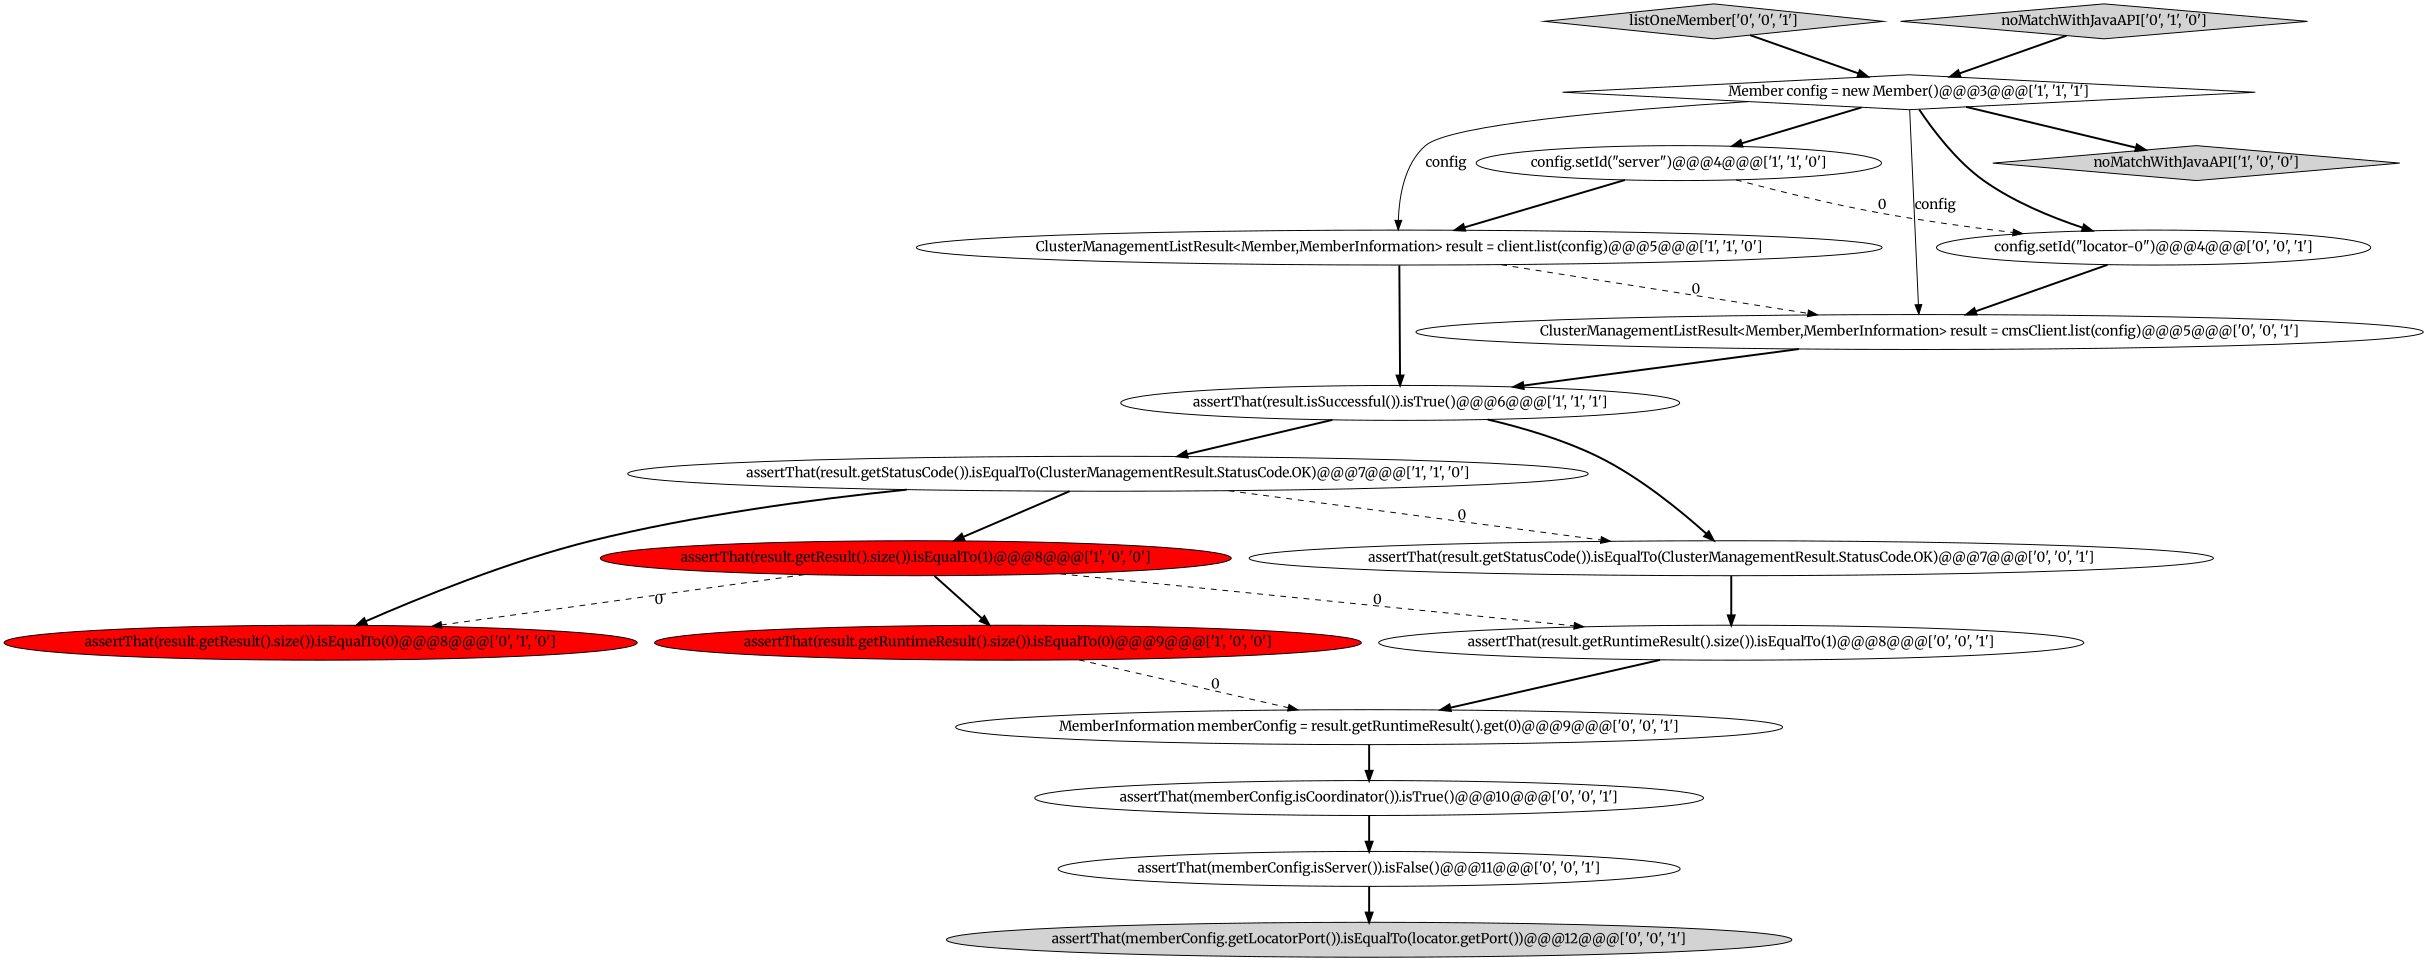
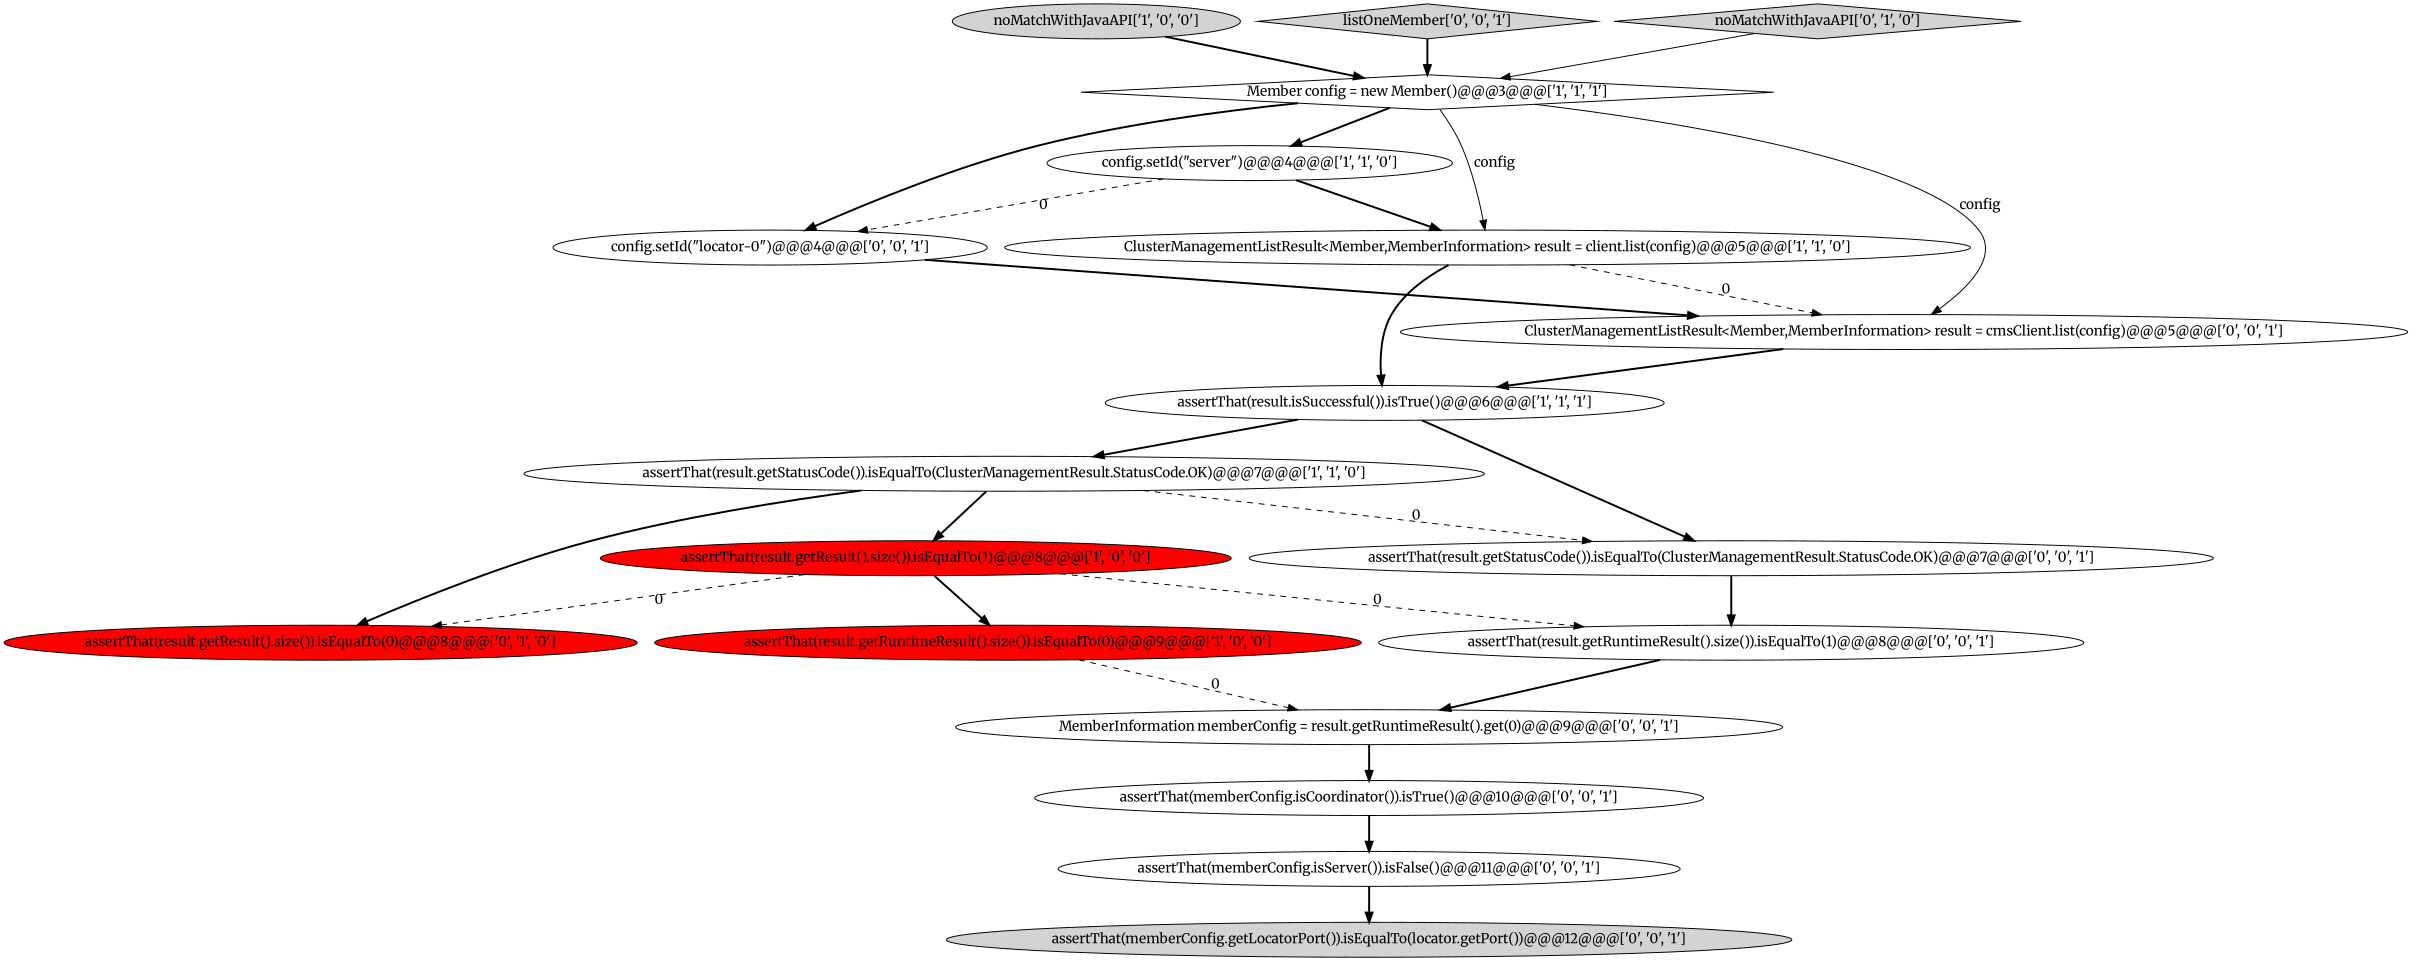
  digraph {
    fontname=Merriweather
    node [fillcolor=white fontname=Merriweather shape=ellipse style=filled]
    edge [fontname=Merriweather style=bold]
    n1 [label="Member config = new Member()@@@3@@@['1', '1', '1']" shape=diamond]
    n2 [label="ClusterManagementListResult<Member,MemberInformation> result = client.list(config)@@@5@@@['1', '1', '0']"]
    n3 [label="config.setId(\"locator-0\")@@@4@@@['0', '0', '1']"]
    n4 [label="ClusterManagementListResult<Member,MemberInformation> result = cmsClient.list(config)@@@5@@@['0', '0', '1']"]
    n5 [label="config.setId(\"server\")@@@4@@@['1', '1', '0']"]
    n6 [label="assertThat(result.isSuccessful()).isTrue()@@@6@@@['1', '1', '1']"]
    n7 [label="assertThat(result.getStatusCode()).isEqualTo(ClusterManagementResult.StatusCode.OK)@@@7@@@['0', '0', '1']"]
    n8 [label="assertThat(result.getStatusCode()).isEqualTo(ClusterManagementResult.StatusCode.OK)@@@7@@@['1', '1', '0']"]
-   n9 [fillcolor=lightgray label="noMatchWithJavaAPI['1', '0', '0']" shape=diamond]
+   n9 [fillcolor=lightgray label="noMatchWithJavaAPI['1', '0', '0']"]
    n10 [label="assertThat(result.getRuntimeResult().size()).isEqualTo(1)@@@8@@@['0', '0', '1']"]
    n11 [fillcolor=red label="assertThat(result.getResult().size()).isEqualTo(1)@@@8@@@['1', '0', '0']"]
    n12 [fillcolor=red label="assertThat(result.getResult().size()).isEqualTo(0)@@@8@@@['0', '1', '0']"]
    n13 [fillcolor=red label="assertThat(result.getRuntimeResult().size()).isEqualTo(0)@@@9@@@['1', '0', '0']"]
    n14 [label="MemberInformation memberConfig = result.getRuntimeResult().get(0)@@@9@@@['0', '0', '1']"]
    n15 [label="assertThat(memberConfig.isCoordinator()).isTrue()@@@10@@@['0', '0', '1']"]
    n16 [label="assertThat(memberConfig.isServer()).isFalse()@@@11@@@['0', '0', '1']"]
    n17 [fillcolor=lightgray label="assertThat(memberConfig.getLocatorPort()).isEqualTo(locator.getPort())@@@12@@@['0', '0', '1']"]
    n18 [fillcolor=lightgray label="listOneMember['0', '0', '1']" shape=diamond]
    n19 [fillcolor=lightgray label="noMatchWithJavaAPI['0', '1', '0']" shape=diamond]
    n1 -> n2 [label=config style=solid]
    n1 -> n3
    n1 -> n4 [label=config style=solid]
    n1 -> n5
    n2 -> n4 [label=0 style=dashed]
    n2 -> n6
    n3 -> n4
    n4 -> n6
    n5 -> n2
    n5 -> n3 [label=0 style=dashed]
    n6 -> n7
    n6 -> n8
    n7 -> n10
    n8 -> n7 [label=0 style=dashed]
    n8 -> n11
    n8 -> n12
-   n1 -> n9
+   n9 -> n1
    n10 -> n14
    n11 -> n10 [label=0 style=dashed]
    n11 -> n12 [label=0 style=dashed]
    n11 -> n13
    n13 -> n14 [label=0 style=dashed]
    n14 -> n15
    n15 -> n16
    n16 -> n17
    n18 -> n1
-   n19 -> n1
+   n19 -> n1 [style=solid]
  }
